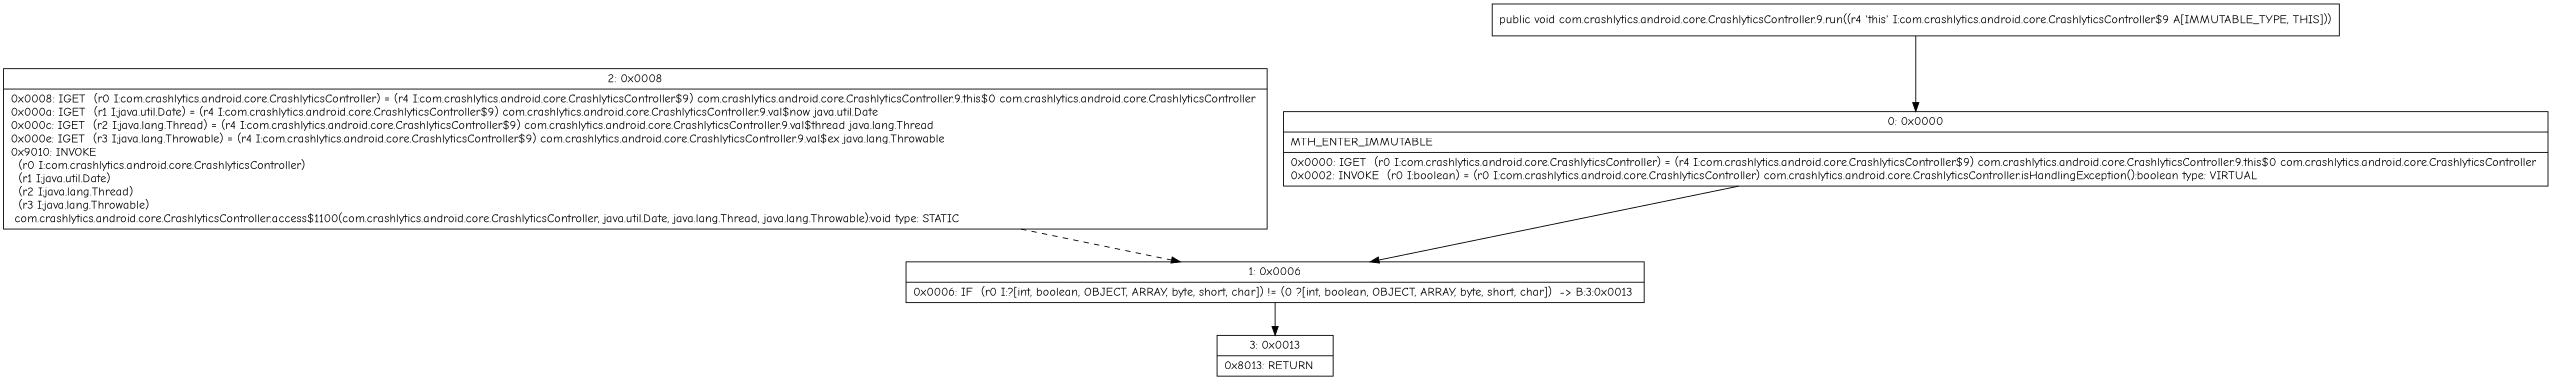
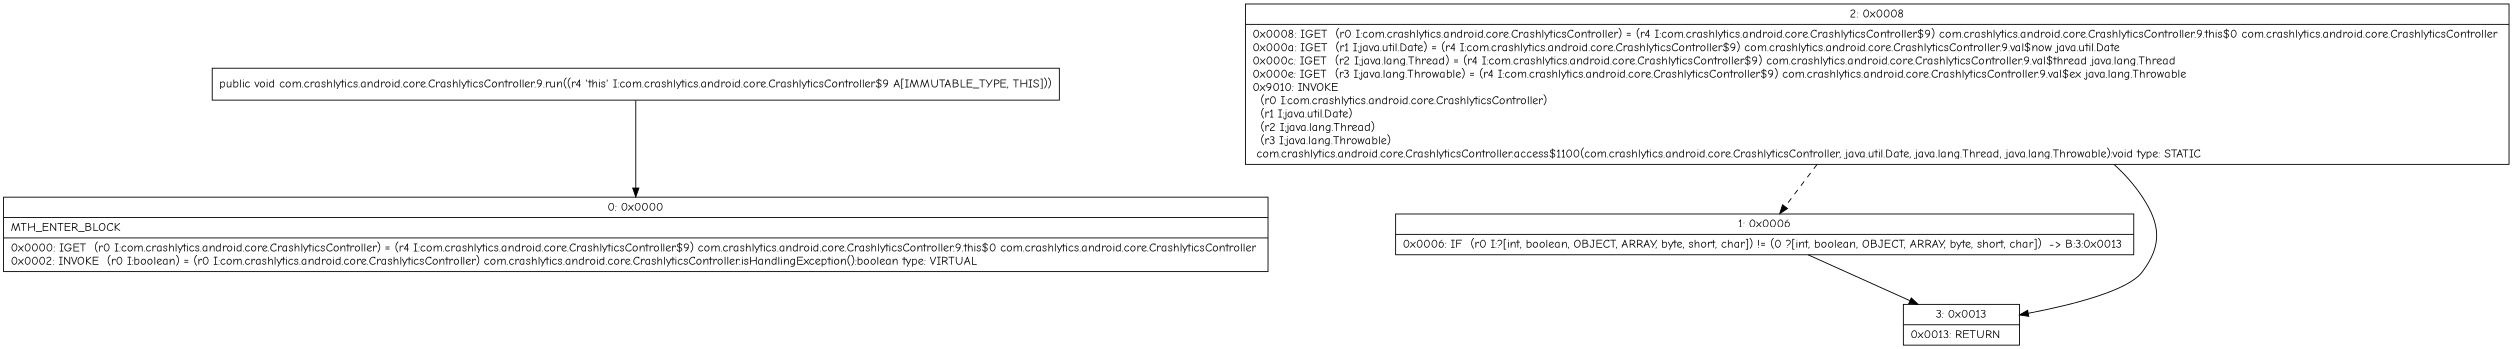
  digraph {
    fontname="Comic Neue"
    node [fontname="Comic Neue" shape=record]
    edge [fontname="Comic Neue"]
-   n1 [label="{0\:\ 0x0000|MTH_ENTER_IMMUTABLE\l|0x0000: IGET  (r0 I:com.crashlytics.android.core.CrashlyticsController) = (r4 I:com.crashlytics.android.core.CrashlyticsController$9) com.crashlytics.android.core.CrashlyticsController.9.this$0 com.crashlytics.android.core.CrashlyticsController \l0x0002: INVOKE  (r0 I:boolean) = (r0 I:com.crashlytics.android.core.CrashlyticsController) com.crashlytics.android.core.CrashlyticsController.isHandlingException():boolean type: VIRTUAL \l}"]
+   n1 [label="{0\:\ 0x0000|MTH_ENTER_BLOCK\l|0x0000: IGET  (r0 I:com.crashlytics.android.core.CrashlyticsController) = (r4 I:com.crashlytics.android.core.CrashlyticsController$9) com.crashlytics.android.core.CrashlyticsController.9.this$0 com.crashlytics.android.core.CrashlyticsController \l0x0002: INVOKE  (r0 I:boolean) = (r0 I:com.crashlytics.android.core.CrashlyticsController) com.crashlytics.android.core.CrashlyticsController.isHandlingException():boolean type: VIRTUAL \l}"]
    n2 [label="{1\:\ 0x0006|0x0006: IF  (r0 I:?[int, boolean, OBJECT, ARRAY, byte, short, char]) != (0 ?[int, boolean, OBJECT, ARRAY, byte, short, char])  \-\> B:3:0x0013 \l}"]
-   n3 [label="{3\:\ 0x0013|0x8013: RETURN   \l}"]
+   n3 [label="{3\:\ 0x0013|0x0013: RETURN   \l}"]
    n4 [label="{2\:\ 0x0008|0x0008: IGET  (r0 I:com.crashlytics.android.core.CrashlyticsController) = (r4 I:com.crashlytics.android.core.CrashlyticsController$9) com.crashlytics.android.core.CrashlyticsController.9.this$0 com.crashlytics.android.core.CrashlyticsController \l0x000a: IGET  (r1 I:java.util.Date) = (r4 I:com.crashlytics.android.core.CrashlyticsController$9) com.crashlytics.android.core.CrashlyticsController.9.val$now java.util.Date \l0x000c: IGET  (r2 I:java.lang.Thread) = (r4 I:com.crashlytics.android.core.CrashlyticsController$9) com.crashlytics.android.core.CrashlyticsController.9.val$thread java.lang.Thread \l0x000e: IGET  (r3 I:java.lang.Throwable) = (r4 I:com.crashlytics.android.core.CrashlyticsController$9) com.crashlytics.android.core.CrashlyticsController.9.val$ex java.lang.Throwable \l0x9010: INVOKE  \l  (r0 I:com.crashlytics.android.core.CrashlyticsController)\l  (r1 I:java.util.Date)\l  (r2 I:java.lang.Thread)\l  (r3 I:java.lang.Throwable)\l com.crashlytics.android.core.CrashlyticsController.access$1100(com.crashlytics.android.core.CrashlyticsController, java.util.Date, java.lang.Thread, java.lang.Throwable):void type: STATIC \l}"]
    n5 [label="{public void com.crashlytics.android.core.CrashlyticsController.9.run((r4 'this' I:com.crashlytics.android.core.CrashlyticsController$9 A[IMMUTABLE_TYPE, THIS])) }"]
-   n1 -> n2
    n2 -> n3
    n4 -> n2 [style=dashed]
+   n4 -> n3
    n5 -> n1
  }
